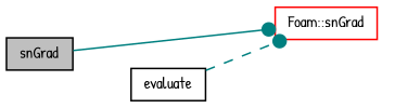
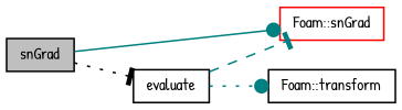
  digraph {
    fontname="Patrick Hand"
    rankdir=LR
    node [color=black fontname="Patrick Hand" fontsize=10 shape=record]
    edge [arrowhead=tee color=teal fontname="Patrick Hand" fontsize=10 labelfontname=Helvetica labelfontsize=10 style=dotted]
    n1 [fillcolor=grey75 fontcolor=black height=0.2 label=snGrad style=filled width=0.4]
    n2 [height=0.2 label=evaluate width=0.4]
    n3 [color=red height=0.2 label="Foam::snGrad" width=0.4]
+   n4 [height=0.2 label="Foam::transform" width=0.4]
+   n1 -> n2 [color=black]
    n1 -> n3 [arrowhead=dot style=solid]
-   n2 -> n3 [arrowhead=dot style=dashed]
+   n2 -> n3 [style=dashed]
+   n2 -> n4 [arrowhead=dot]
  }
